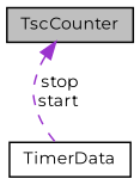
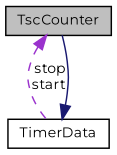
  digraph {
    fontname=Montserrat
    node [color=black fontname=Montserrat fontsize=10 shape=record style=filled]
    edge [dir=back fontname=Montserrat fontsize=10 labelfontname=Helvetica labelfontsize=10]
    n1 [fillcolor=grey75 fontcolor=black height=0.2 label=TscCounter width=0.4]
    n2 [fillcolor=white height=0.2 label=TimerData width=0.4]
    n1 -> n2 [color=darkorchid3 label=" stop\nstart" style=dashed]
+   n2 -> n1 [color=midnightblue style=solid]
  }
